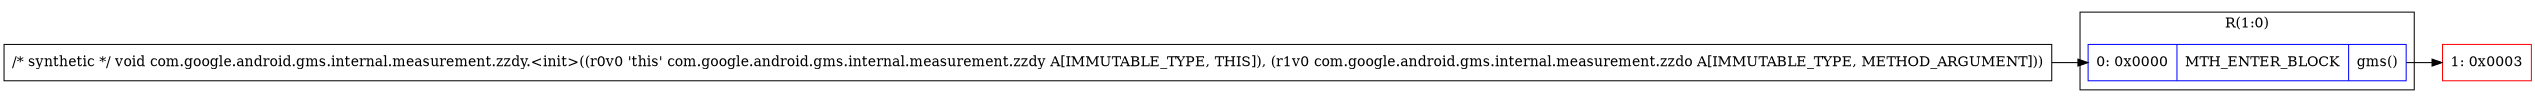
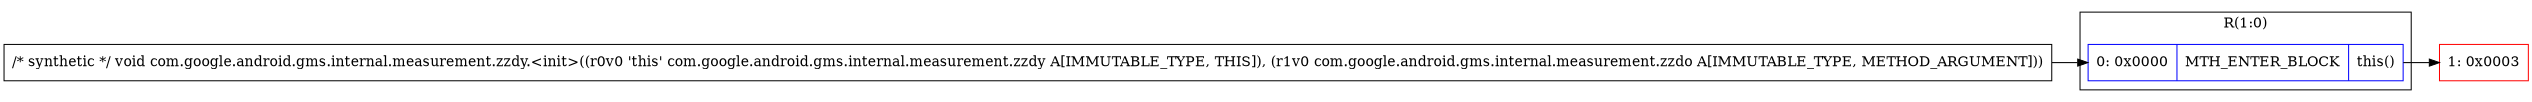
  digraph {
    rankdir=LR
    node [shape=record]
-   n1 [color=blue label="{0\:\ 0x0000|MTH_ENTER_BLOCK\l|gms()\l}"]
+   n1 [color=blue label="{0\:\ 0x0000|MTH_ENTER_BLOCK\l|this()\l}"]
    n2 [color=red label="{1\:\ 0x0003}"]
    n3 [label="{\/* synthetic *\/ void com.google.android.gms.internal.measurement.zzdy.\<init\>((r0v0 'this' com.google.android.gms.internal.measurement.zzdy A[IMMUTABLE_TYPE, THIS]), (r1v0 com.google.android.gms.internal.measurement.zzdo A[IMMUTABLE_TYPE, METHOD_ARGUMENT])) }"]
    subgraph cluster_1 {
      label="R(1:0)"
      n1
    }
    n1 -> n2
    n3 -> n1
  }
